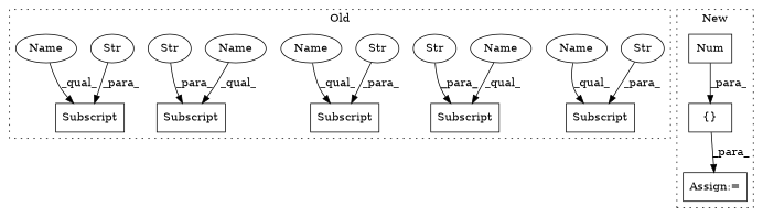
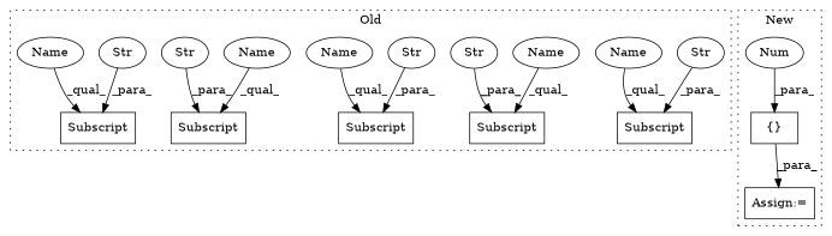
  digraph {
    fontname="DejaVu Serif"
    node [a=63 l=11 shape=ellipse fontname="DejaVu Serif"]
    edge [fontname="DejaVu Serif"]
    n1 [l="28,0" label=Subscript s="800,0" shape=box]
    n2 [a=66 l=15 label=Str s=812]
    n3 [l="28,0" label=Subscript s="686,0" shape=box]
    n4 [a=66 l=15 label=Str s=698]
    n5 [l="22,0" label=Subscript s="1094,0" shape=box]
    n6 [a=66 l=9 label=Str s=1106]
    n7 [l="28,0" label=Subscript s="1014,0" shape=box]
    n8 [a=66 l=15 label=Str s=1026]
    n9 [l="28,0" label=Subscript s="914,0" shape=box]
    n10 [a=66 l=15 label=Str s=926]
    n11 [a=87 label=Name s=1094]
    n12 [a=87 label=Name s=686]
    n13 [a=87 label=Name s=1014]
    n14 [a=87 label=Name s=914]
    n15 [a=87 label=Name s=800]
    n16 [a=59 l="1,0" label="{}" s="466,477" shape=box]
    n17 [a=68 l=3 label="Assign:=" s=430 shape=box]
-   n18 [a=76 l=2 label=Num s=467 shape=box]
+   n18 [a=76 l=2 label=Num s=467]
    subgraph cluster_1 {
      label=Old
      style=dotted
      n1
      n2
      n3
      n4
      n5
      n6
      n7
      n8
      n9
      n10
      n11
      n12
      n13
      n14
      n15
    }
    subgraph cluster_2 {
      label=New
      style=dotted
      n16
      n17
      n18
    }
    n2 -> n1 [label=_para_]
    n4 -> n3 [label=_para_]
    n6 -> n5 [label=_para_]
    n8 -> n7 [label=_para_]
    n10 -> n9 [label=_para_]
    n11 -> n5 [label=_qual_]
    n12 -> n3 [label=_qual_]
    n13 -> n7 [label=_qual_]
    n14 -> n9 [label=_qual_]
    n15 -> n1 [label=_qual_]
    n16 -> n17 [label=_para_]
    n18 -> n16 [label=_para_]
  }
